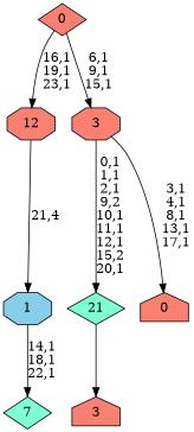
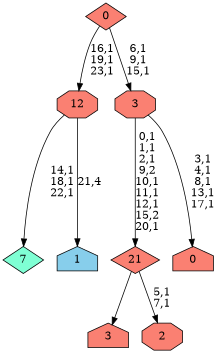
  digraph {
    node [fillcolor=salmon shape=octagon style=filled]
    n1 [fillcolor=aquamarine label=7 shape=diamond]
    n2 [label=3 shape=house]
-   21 [fillcolor=aquamarine shape=diamond]
-   n5 [fillcolor=skyblue label=1]
+   n3 [label=2]
+   21 [shape=diamond]
+   n5 [fillcolor=skyblue label=1 shape=house]
    12
    n7 [label=0 shape=house]
    3
    0 [shape=diamond]
    21 -> n2
-   n5 -> n1 [label="14,1\n18,1\n22,1"]
+   21 -> n3 [label="5,1\n7,1"]
+   12 -> n1 [label="14,1\n18,1\n22,1"]
    12 -> n5 [label="21,4"]
    3 -> 21 [label="0,1\n1,1\n2,1\n9,2\n10,1\n11,1\n12,1\n15,2\n20,1"]
    3 -> n7 [label="3,1\n4,1\n8,1\n13,1\n17,1"]
    0 -> 12 [label="16,1\n19,1\n23,1"]
    0 -> 3 [label="6,1\n9,1\n15,1"]
  }
